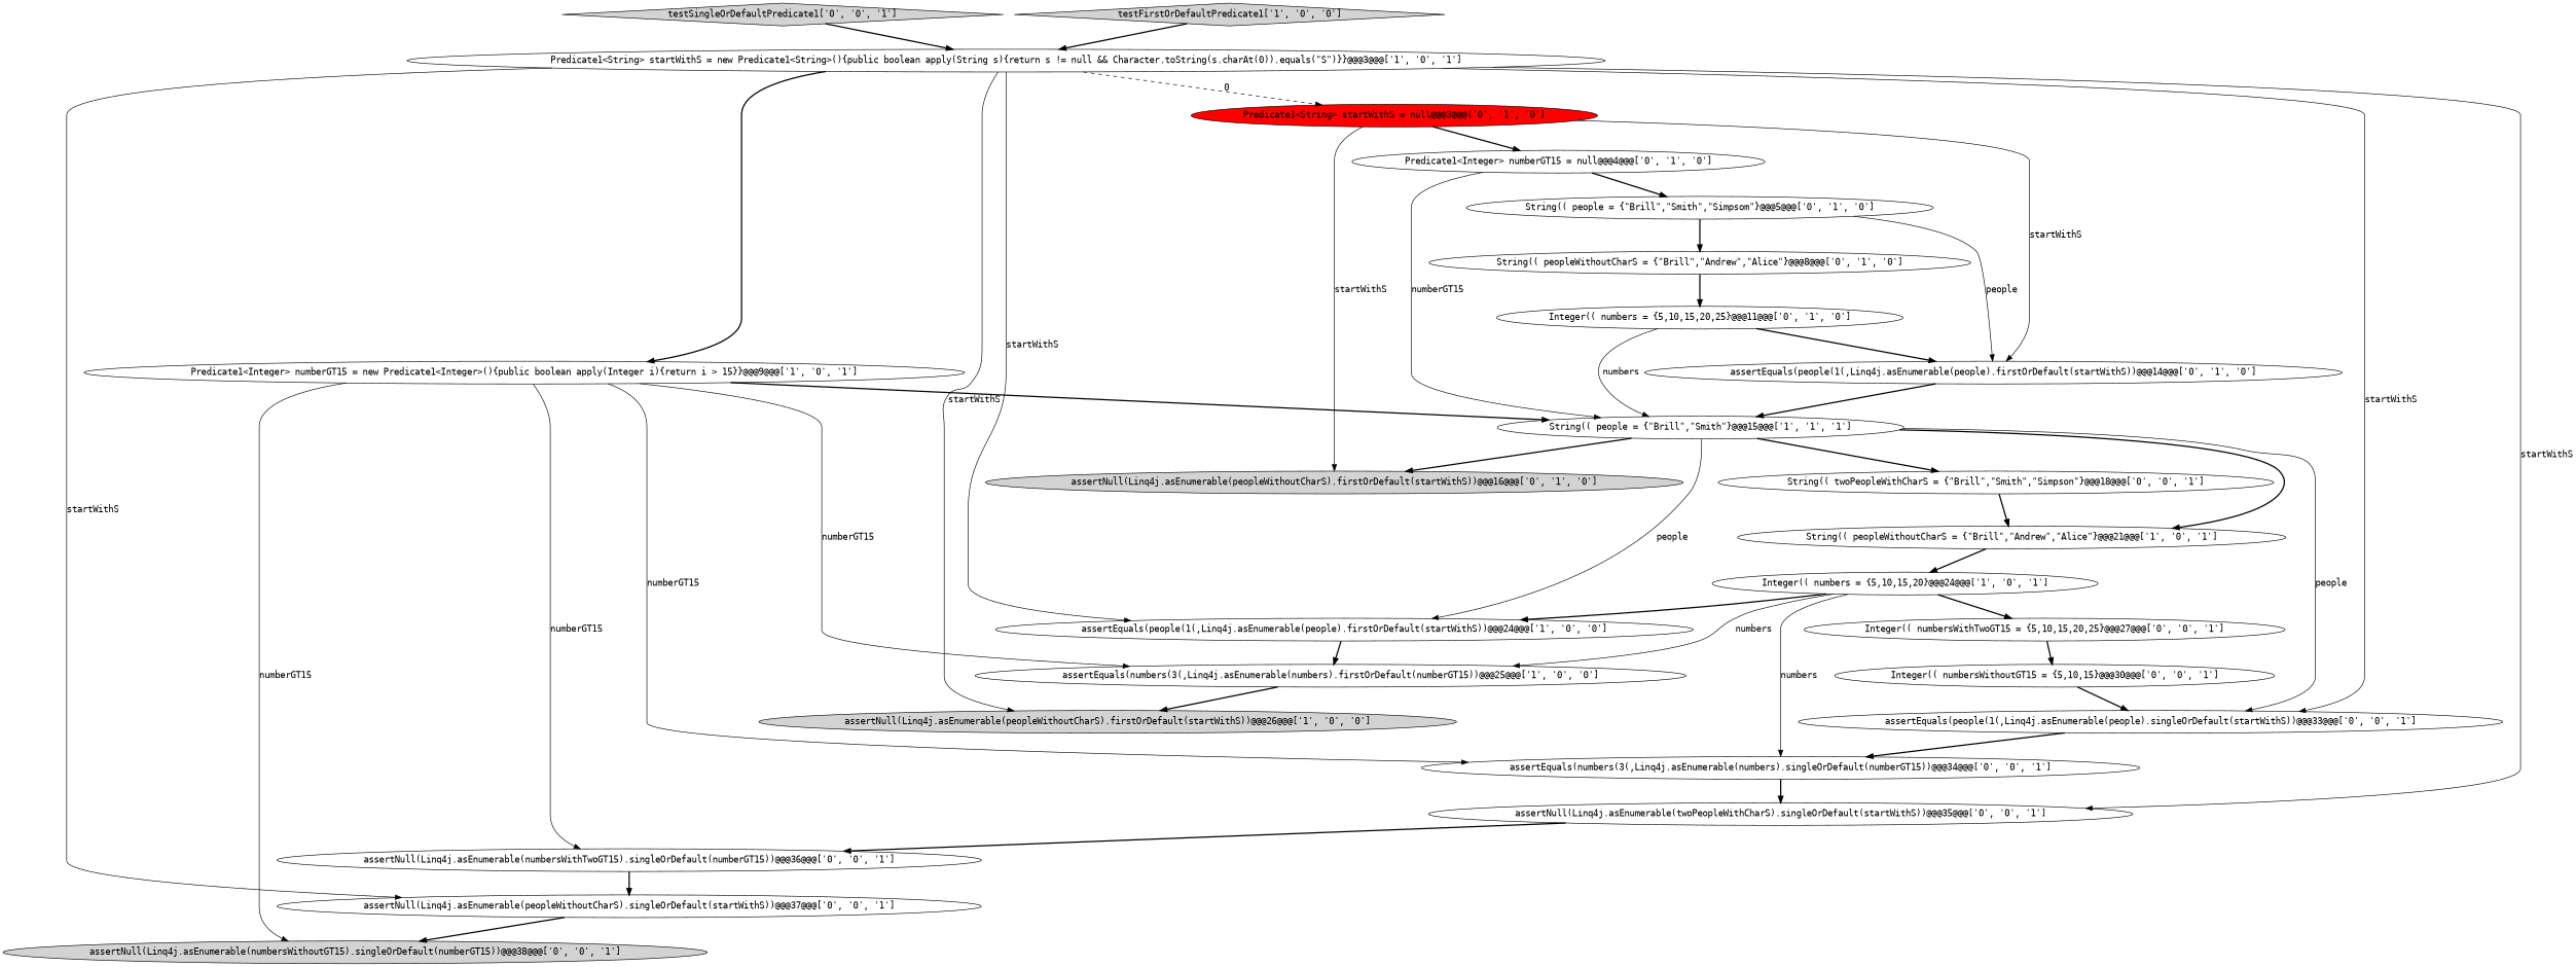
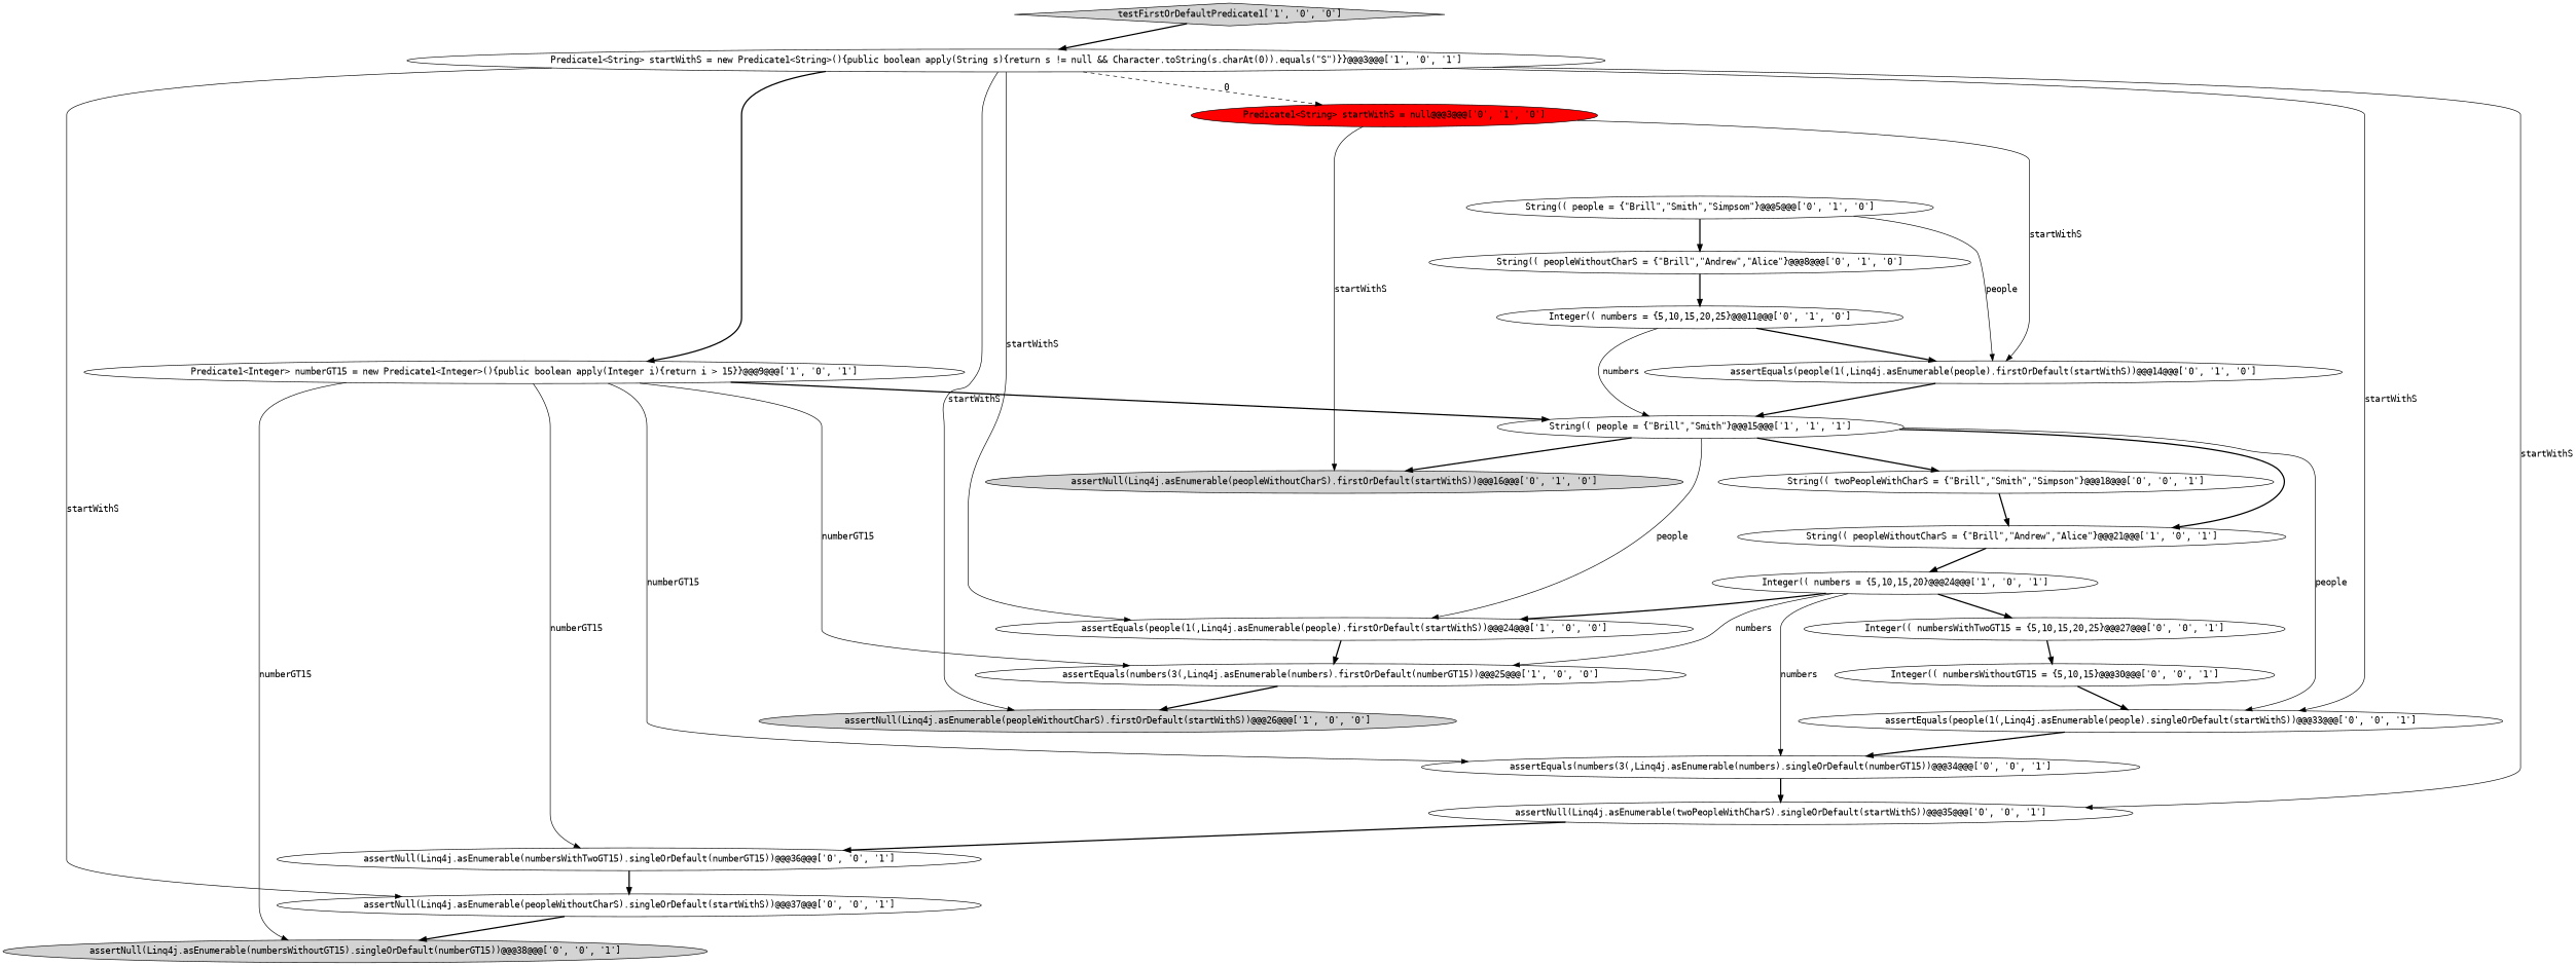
  digraph {
    fontname="DejaVu Sans Mono"
    node [fillcolor=white fontname="DejaVu Sans Mono" shape=ellipse style=filled]
    edge [fontname="DejaVu Sans Mono" style=bold]
    n1 [fillcolor=lightgray label="assertNull(Linq4j.asEnumerable(numbersWithoutGT15).singleOrDefault(numberGT15))@@@38@@@['0', '0', '1']"]
    n2 [label="assertEquals(numbers(3(,Linq4j.asEnumerable(numbers).singleOrDefault(numberGT15))@@@34@@@['0', '0', '1']"]
    n3 [label="assertNull(Linq4j.asEnumerable(twoPeopleWithCharS).singleOrDefault(startWithS))@@@35@@@['0', '0', '1']"]
    n4 [label="assertNull(Linq4j.asEnumerable(numbersWithTwoGT15).singleOrDefault(numberGT15))@@@36@@@['0', '0', '1']"]
    n5 [label="String(( peopleWithoutCharS = {\"Brill\",\"Andrew\",\"Alice\"}@@@21@@@['1', '0', '1']"]
    n6 [label="Integer(( numbers = {5,10,15,20}@@@24@@@['1', '0', '1']"]
    n7 [label="assertEquals(people(1(,Linq4j.asEnumerable(people).firstOrDefault(startWithS))@@@24@@@['1', '0', '0']"]
    n8 [label="assertEquals(numbers(3(,Linq4j.asEnumerable(numbers).firstOrDefault(numberGT15))@@@25@@@['1', '0', '0']"]
    n9 [label="Integer(( numbersWithTwoGT15 = {5,10,15,20,25}@@@27@@@['0', '0', '1']"]
    n10 [label="Integer(( numbers = {5,10,15,20,25}@@@11@@@['0', '1', '0']"]
    n11 [label="String(( people = {\"Brill\",\"Smith\"}@@@15@@@['1', '1', '1']"]
    n12 [label="assertEquals(people(1(,Linq4j.asEnumerable(people).firstOrDefault(startWithS))@@@14@@@['0', '1', '0']"]
    n13 [label="assertEquals(people(1(,Linq4j.asEnumerable(people).singleOrDefault(startWithS))@@@33@@@['0', '0', '1']"]
    n14 [fillcolor=lightgray label="assertNull(Linq4j.asEnumerable(peopleWithoutCharS).firstOrDefault(startWithS))@@@16@@@['0', '1', '0']"]
    n15 [label="String(( twoPeopleWithCharS = {\"Brill\",\"Smith\",\"Simpson\"}@@@18@@@['0', '0', '1']"]
-   n16 [fillcolor=lightgray label="testSingleOrDefaultPredicate1['0', '0', '1']" shape=diamond]
    n17 [label="Predicate1<String> startWithS = new Predicate1<String>(){public boolean apply(String s){return s != null && Character.toString(s.charAt(0)).equals(\"S\")}}@@@3@@@['1', '0', '1']"]
    n18 [fillcolor=lightgray label="assertNull(Linq4j.asEnumerable(peopleWithoutCharS).firstOrDefault(startWithS))@@@26@@@['1', '0', '0']"]
    n19 [fillcolor=red label="Predicate1<String> startWithS = null@@@3@@@['0', '1', '0']"]
    n20 [label="assertNull(Linq4j.asEnumerable(peopleWithoutCharS).singleOrDefault(startWithS))@@@37@@@['0', '0', '1']"]
    n21 [label="Predicate1<Integer> numberGT15 = new Predicate1<Integer>(){public boolean apply(Integer i){return i > 15}}@@@9@@@['1', '0', '1']"]
    n22 [label="Integer(( numbersWithoutGT15 = {5,10,15}@@@30@@@['0', '0', '1']"]
-   n23 [label="Predicate1<Integer> numberGT15 = null@@@4@@@['0', '1', '0']"]
    n24 [label="String(( people = {\"Brill\",\"Smith\",\"Simpsom\"}@@@5@@@['0', '1', '0']"]
    n25 [label="String(( peopleWithoutCharS = {\"Brill\",\"Andrew\",\"Alice\"}@@@8@@@['0', '1', '0']"]
    n26 [fillcolor=lightgray label="testFirstOrDefaultPredicate1['1', '0', '0']" shape=diamond]
    n2 -> n3
    n3 -> n4
    n4 -> n20
    n5 -> n6
    n6 -> n2 [label=numbers style=solid]
    n6 -> n7
    n6 -> n8 [label=numbers style=solid]
    n6 -> n9
    n7 -> n8
    n8 -> n18
    n9 -> n22
    n10 -> n11 [label=numbers style=solid]
    n10 -> n12
    n11 -> n5
    n11 -> n7 [label=people style=solid]
    n11 -> n13 [label=people style=solid]
    n11 -> n14
    n11 -> n15
    n12 -> n11
    n13 -> n2
    n15 -> n5
-   n16 -> n17
    n17 -> n3 [label=startWithS style=solid]
    n17 -> n7 [label=startWithS style=solid]
    n17 -> n13 [label=startWithS style=solid]
    n17 -> n18 [label=startWithS style=solid]
    n17 -> n19 [label=0 style=dashed]
    n17 -> n20 [label=startWithS style=solid]
    n17 -> n21
    n19 -> n12 [label=startWithS style=solid]
    n19 -> n14 [label=startWithS style=solid]
-   n19 -> n23
    n20 -> n1
    n21 -> n1 [label=numberGT15 style=solid]
    n21 -> n2 [label=numberGT15 style=solid]
    n21 -> n4 [label=numberGT15 style=solid]
    n21 -> n8 [label=numberGT15 style=solid]
    n21 -> n11
    n22 -> n13
-   n23 -> n11 [label=numberGT15 style=solid]
-   n23 -> n24
    n24 -> n12 [label=people style=solid]
    n24 -> n25
    n25 -> n10
    n26 -> n17
  }
